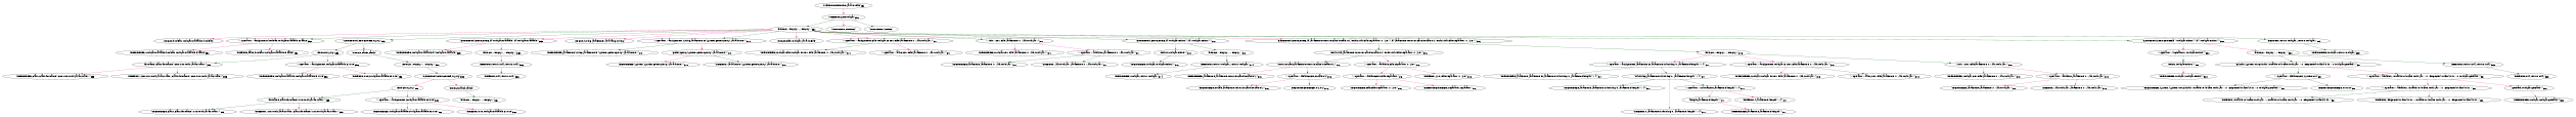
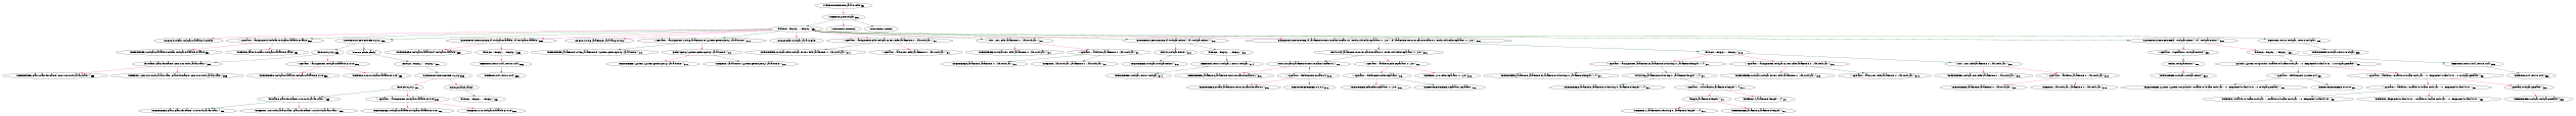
  digraph {
    edge [color=deeppink]
    n1 [label=<(METHOD,getToolsJar)<SUB>350</SUB>>]
    n2 [label=<(BLOCK,&lt;empty&gt;,&lt;empty&gt;)<SUB>350</SUB>>]
    n3 [label=<(MODIFIER,PUBLIC)>]
    n4 [label=<(MODIFIER,STATIC)>]
    n5 [label=<(LOCAL,boolean toolsJarAvailable: boolean)>]
    n6 [label=<(&lt;operator&gt;.assignment,boolean toolsJarAvailable = false)<SUB>352</SUB>>]
    n7 [label=<(CONTROL_STRUCTURE,try,try)<SUB>353</SUB>>]
    n8 [label=<(CONTROL_STRUCTURE,if (toolsJarAvailable),if (toolsJarAvailable))<SUB>365</SUB>>]
    n9 [label=<(LOCAL,String javaHome: java.lang.String)>]
    n10 [label=<(&lt;operator&gt;.assignment,String javaHome = System.getProperty(&quot;java.home&quot;))<SUB>370</SUB>>]
    n11 [label=<(LOCAL,File toolsJar: java.io.File)>]
    n12 [label=<(&lt;operator&gt;.assignment,File toolsJar = new File(javaHome + &quot;/lib/tools.jar&quot;))<SUB>371</SUB>>]
    n13 [label=<(&lt;init&gt;,new File(javaHome + &quot;/lib/tools.jar&quot;))<SUB>371</SUB>>]
    n14 [label=<(CONTROL_STRUCTURE,if (toolsJar.exists()),if (toolsJar.exists()))<SUB>372</SUB>>]
    n15 [label=<(CONTROL_STRUCTURE,if (javaHome.toLowerCase(Locale.US).endsWith(File.separator + &quot;jre&quot;)),if (javaHome.toLowerCase(Locale.US).endsWith(File.separator + &quot;jre&quot;)))<SUB>376</SUB>>]
    n16 [label=<(CONTROL_STRUCTURE,if (!toolsJar.exists()),if (!toolsJar.exists()))<SUB>380</SUB>>]
    n17 [label=<(RETURN,return toolsJar;,return toolsJar;)<SUB>385</SUB>>]
    n18 [label=<(METHOD_RETURN,java.io.File)<SUB>350</SUB>>]
    n19 [label=<(IDENTIFIER,toolsJarAvailable,boolean toolsJarAvailable = false)<SUB>352</SUB>>]
    n20 [label=<(LITERAL,false,boolean toolsJarAvailable = false)<SUB>352</SUB>>]
    n21 [label=<(BLOCK,try,try)<SUB>353</SUB>>]
    n22 [label=<(BLOCK,catch,catch)>]
    n23 [label=<(IDENTIFIER,toolsJarAvailable,if (toolsJarAvailable))<SUB>365</SUB>>]
    n24 [label=<(BLOCK,&lt;empty&gt;,&lt;empty&gt;)<SUB>365</SUB>>]
    n25 [label=<(IDENTIFIER,javaHome,String javaHome = System.getProperty(&quot;java.home&quot;))<SUB>370</SUB>>]
    n26 [label=<(getProperty,System.getProperty(&quot;java.home&quot;))<SUB>370</SUB>>]
    n27 [label=<(IDENTIFIER,toolsJar,File toolsJar = new File(javaHome + &quot;/lib/tools.jar&quot;))<SUB>371</SUB>>]
    n28 [label=<(&lt;operator&gt;.alloc,new File(javaHome + &quot;/lib/tools.jar&quot;))<SUB>371</SUB>>]
    n29 [label=<(IDENTIFIER,toolsJar,new File(javaHome + &quot;/lib/tools.jar&quot;))<SUB>371</SUB>>]
    n30 [label=<(&lt;operator&gt;.addition,javaHome + &quot;/lib/tools.jar&quot;)<SUB>371</SUB>>]
    n31 [label=<(exists,toolsJar.exists())<SUB>372</SUB>>]
    n32 [label=<(BLOCK,&lt;empty&gt;,&lt;empty&gt;)<SUB>372</SUB>>]
    n33 [label=<(endsWith,javaHome.toLowerCase(Locale.US).endsWith(File.separator + &quot;jre&quot;))<SUB>376</SUB>>]
    n34 [label=<(BLOCK,&lt;empty&gt;,&lt;empty&gt;)<SUB>376</SUB>>]
    n35 [label=<(&lt;operator&gt;.logicalNot,!toolsJar.exists())<SUB>380</SUB>>]
    n36 [label=<(BLOCK,&lt;empty&gt;,&lt;empty&gt;)<SUB>380</SUB>>]
    n37 [label=<(IDENTIFIER,toolsJar,return toolsJar;)<SUB>385</SUB>>]
    n38 [label=<(forName,Class.forName(&quot;com.sun.tools.javac.Main&quot;))<SUB>355</SUB>>]
    n39 [label=<(&lt;operator&gt;.assignment,toolsJarAvailable = true)<SUB>356</SUB>>]
    n40 [label=<(BLOCK,&lt;empty&gt;,&lt;empty&gt;)<SUB>357</SUB>>]
    n41 [label=<(IDENTIFIER,Class,Class.forName(&quot;com.sun.tools.javac.Main&quot;))<SUB>355</SUB>>]
    n42 [label=<(LITERAL,&quot;com.sun.tools.javac.Main&quot;,Class.forName(&quot;com.sun.tools.javac.Main&quot;))<SUB>355</SUB>>]
    n43 [label=<(IDENTIFIER,toolsJarAvailable,toolsJarAvailable = true)<SUB>356</SUB>>]
    n44 [label=<(LITERAL,true,toolsJarAvailable = true)<SUB>356</SUB>>]
    n45 [label=<(CONTROL_STRUCTURE,try,try)<SUB>358</SUB>>]
    n46 [label=<(BLOCK,try,try)<SUB>358</SUB>>]
    n47 [label=<(BLOCK,catch,catch)>]
    n48 [label=<(forName,Class.forName(&quot;sun.tools.javac.Main&quot;))<SUB>359</SUB>>]
    n49 [label=<(&lt;operator&gt;.assignment,toolsJarAvailable = true)<SUB>360</SUB>>]
    n50 [label=<(BLOCK,&lt;empty&gt;,&lt;empty&gt;)<SUB>361</SUB>>]
    n51 [label=<(IDENTIFIER,Class,Class.forName(&quot;sun.tools.javac.Main&quot;))<SUB>359</SUB>>]
    n52 [label=<(LITERAL,&quot;sun.tools.javac.Main&quot;,Class.forName(&quot;sun.tools.javac.Main&quot;))<SUB>359</SUB>>]
    n53 [label=<(IDENTIFIER,toolsJarAvailable,toolsJarAvailable = true)<SUB>360</SUB>>]
    n54 [label=<(LITERAL,true,toolsJarAvailable = true)<SUB>360</SUB>>]
    n55 [label=<(RETURN,return null;,return null;)<SUB>366</SUB>>]
    n56 [label=<(LITERAL,null,return null;)<SUB>366</SUB>>]
    n57 [label=<(IDENTIFIER,System,System.getProperty(&quot;java.home&quot;))<SUB>370</SUB>>]
    n58 [label=<(LITERAL,&quot;java.home&quot;,System.getProperty(&quot;java.home&quot;))<SUB>370</SUB>>]
    n59 [label=<(IDENTIFIER,javaHome,javaHome + &quot;/lib/tools.jar&quot;)<SUB>371</SUB>>]
    n60 [label=<(LITERAL,&quot;/lib/tools.jar&quot;,javaHome + &quot;/lib/tools.jar&quot;)<SUB>371</SUB>>]
    n61 [label=<(IDENTIFIER,toolsJar,toolsJar.exists())<SUB>372</SUB>>]
    n62 [label=<(RETURN,return toolsJar;,return toolsJar;)<SUB>374</SUB>>]
    n63 [label=<(IDENTIFIER,toolsJar,return toolsJar;)<SUB>374</SUB>>]
    n64 [label=<(toLowerCase,javaHome.toLowerCase(Locale.US))<SUB>376</SUB>>]
    n65 [label=<(&lt;operator&gt;.addition,File.separator + &quot;jre&quot;)<SUB>376</SUB>>]
    n66 [label=<(&lt;operator&gt;.assignment,javaHome = javaHome.substring(0, javaHome.length() - 4))<SUB>377</SUB>>]
    n67 [label=<(&lt;operator&gt;.assignment,toolsJar = new File(javaHome + &quot;/lib/tools.jar&quot;))<SUB>378</SUB>>]
    n68 [label=<(&lt;init&gt;,new File(javaHome + &quot;/lib/tools.jar&quot;))<SUB>378</SUB>>]
    n69 [label=<(IDENTIFIER,javaHome,javaHome.toLowerCase(Locale.US))<SUB>376</SUB>>]
    n70 [label=<(&lt;operator&gt;.fieldAccess,Locale.US)<SUB>376</SUB>>]
    n71 [label=<(&lt;operator&gt;.fieldAccess,File.separator)<SUB>376</SUB>>]
    n72 [label=<(LITERAL,&quot;jre&quot;,File.separator + &quot;jre&quot;)<SUB>376</SUB>>]
    n73 [label=<(IDENTIFIER,Locale,javaHome.toLowerCase(Locale.US))<SUB>376</SUB>>]
    n74 [label=<(FIELD_IDENTIFIER,US,US)<SUB>376</SUB>>]
    n75 [label=<(IDENTIFIER,File,File.separator + &quot;jre&quot;)<SUB>376</SUB>>]
    n76 [label=<(FIELD_IDENTIFIER,separator,separator)<SUB>376</SUB>>]
    n77 [label=<(IDENTIFIER,javaHome,javaHome = javaHome.substring(0, javaHome.length() - 4))<SUB>377</SUB>>]
    n78 [label=<(substring,javaHome.substring(0, javaHome.length() - 4))<SUB>377</SUB>>]
    n79 [label=<(IDENTIFIER,toolsJar,toolsJar = new File(javaHome + &quot;/lib/tools.jar&quot;))<SUB>378</SUB>>]
    n80 [label=<(&lt;operator&gt;.alloc,new File(javaHome + &quot;/lib/tools.jar&quot;))<SUB>378</SUB>>]
    n81 [label=<(IDENTIFIER,toolsJar,new File(javaHome + &quot;/lib/tools.jar&quot;))<SUB>378</SUB>>]
    n82 [label=<(&lt;operator&gt;.addition,javaHome + &quot;/lib/tools.jar&quot;)<SUB>378</SUB>>]
    n83 [label=<(IDENTIFIER,javaHome,javaHome.substring(0, javaHome.length() - 4))<SUB>377</SUB>>]
    n84 [label=<(LITERAL,0,javaHome.substring(0, javaHome.length() - 4))<SUB>377</SUB>>]
    n85 [label=<(&lt;operator&gt;.subtraction,javaHome.length() - 4)<SUB>377</SUB>>]
    n86 [label=<(length,javaHome.length())<SUB>377</SUB>>]
    n87 [label=<(LITERAL,4,javaHome.length() - 4)<SUB>677</SUB>>]
    n88 [label=<(IDENTIFIER,javaHome,javaHome.length())<SUB>377</SUB>>]
    n89 [label=<(IDENTIFIER,javaHome,javaHome + &quot;/lib/tools.jar&quot;)<SUB>378</SUB>>]
    n90 [label=<(LITERAL,&quot;/lib/tools.jar&quot;,javaHome + &quot;/lib/tools.jar&quot;)<SUB>378</SUB>>]
    n91 [label=<(exists,toolsJar.exists())<SUB>380</SUB>>]
    n92 [label=<(println,System.out.println(&quot;Unable to locate tools.jar. &quot; + &quot;Expected to find it in &quot; + toolsJar.getPath()))<SUB>381</SUB>>]
    n93 [label=<(RETURN,return null;,return null;)<SUB>383</SUB>>]
    n94 [label=<(IDENTIFIER,toolsJar,toolsJar.exists())<SUB>380</SUB>>]
    n95 [label=<(&lt;operator&gt;.fieldAccess,System.out)<SUB>381</SUB>>]
    n96 [label=<(&lt;operator&gt;.addition,&quot;Unable to locate tools.jar. &quot; + &quot;Expected to find it in &quot; + toolsJar.getPath())<SUB>381</SUB>>]
    n97 [label=<(LITERAL,null,return null;)<SUB>383</SUB>>]
    n98 [label=<(IDENTIFIER,System,System.out.println(&quot;Unable to locate tools.jar. &quot; + &quot;Expected to find it in &quot; + toolsJar.getPath()))<SUB>381</SUB>>]
    n99 [label=<(FIELD_IDENTIFIER,out,out)<SUB>381</SUB>>]
    n100 [label=<(&lt;operator&gt;.addition,&quot;Unable to locate tools.jar. &quot; + &quot;Expected to find it in &quot;)<SUB>381</SUB>>]
    n101 [label=<(getPath,toolsJar.getPath())<SUB>382</SUB>>]
    n102 [label=<(LITERAL,&quot;Unable to locate tools.jar. &quot;,&quot;Unable to locate tools.jar. &quot; + &quot;Expected to find it in &quot;)<SUB>381</SUB>>]
    n103 [label=<(LITERAL,&quot;Expected to find it in &quot;,&quot;Unable to locate tools.jar. &quot; + &quot;Expected to find it in &quot;)<SUB>382</SUB>>]
    n104 [label=<(IDENTIFIER,toolsJar,toolsJar.getPath())<SUB>382</SUB>>]
    n1 -> n2 [color=darkgreen]
    n1 -> n3
    n1 -> n4 [color=darkgreen]
    n2 -> n5
    n2 -> n6 [color=darkgreen]
    n2 -> n7 [color=darkgreen]
    n2 -> n8
    n2 -> n9
    n2 -> n10 [color=darkgreen]
    n2 -> n11
    n2 -> n12
    n2 -> n13 [color=darkgreen]
    n2 -> n14 [color=darkgreen]
    n2 -> n15
    n2 -> n16 [color=darkgreen]
    n2 -> n17 [color=darkgreen]
    n6 -> n19
    n6 -> n20
    n7 -> n21 [color=darkgreen]
    n7 -> n22 [color=darkgreen]
    n8 -> n23
    n8 -> n24
    n10 -> n25 [color=darkgreen]
    n10 -> n26
    n12 -> n27 [color=darkgreen]
    n12 -> n28
    n13 -> n29
    n13 -> n30
    n14 -> n31
    n14 -> n32 [color=darkgreen]
    n15 -> n33 [color=darkgreen]
    n15 -> n34 [color=darkgreen]
    n16 -> n35
    n16 -> n36
    n17 -> n37 [color=darkgreen]
    n18 -> n1
    n21 -> n38 [color=darkgreen]
    n21 -> n39
    n22 -> n40 [color=darkgreen]
    n24 -> n55
    n26 -> n57
    n26 -> n58 [color=darkgreen]
    n30 -> n59 [color=darkgreen]
    n30 -> n60 [color=darkgreen]
    n31 -> n61 [color=darkgreen]
    n32 -> n62 [color=darkgreen]
    n33 -> n64 [color=darkgreen]
    n33 -> n65
    n34 -> n66
    n34 -> n67
    n34 -> n68 [color=darkgreen]
    n35 -> n91 [color=darkgreen]
    n36 -> n92 [color=darkgreen]
    n36 -> n93 [color=darkgreen]
    n38 -> n41
    n38 -> n42
    n39 -> n43
    n39 -> n44
    n40 -> n45 [color=darkgreen]
    n45 -> n46
    n45 -> n47
    n46 -> n48 [color=darkgreen]
    n46 -> n49
    n47 -> n50 [color=darkgreen]
    n48 -> n51 [color=darkgreen]
    n48 -> n52
    n49 -> n53
    n49 -> n54
    n55 -> n56 [color=darkgreen]
    n62 -> n63 [color=darkgreen]
    n64 -> n69
-   n64 -> n70 [color=darkgreen]
+   n70 -> n64 [color=darkgreen]
    n65 -> n71
    n65 -> n72
    n66 -> n77 [color=darkgreen]
    n66 -> n78 [color=darkgreen]
    n67 -> n79
    n67 -> n80 [color=darkgreen]
    n68 -> n81
    n68 -> n82
    n70 -> n73
    n70 -> n74 [color=darkgreen]
    n71 -> n75
-   n71 -> n76
+   n71 -> n76 [color=darkgreen]
    n78 -> n83 [color=darkgreen]
-   n78 -> n84
+   n86 -> n84
    n78 -> n85 [color=darkgreen]
    n82 -> n89
    n82 -> n90
    n85 -> n86
    n85 -> n87
    n86 -> n88
    n91 -> n94
    n92 -> n95 [color=darkgreen]
    n92 -> n96
    n93 -> n97 [color=darkgreen]
    n95 -> n98 [color=darkgreen]
    n95 -> n99 [color=darkgreen]
    n96 -> n100
    n96 -> n101
    n100 -> n102 [color=darkgreen]
    n100 -> n103
    n101 -> n104
  }
